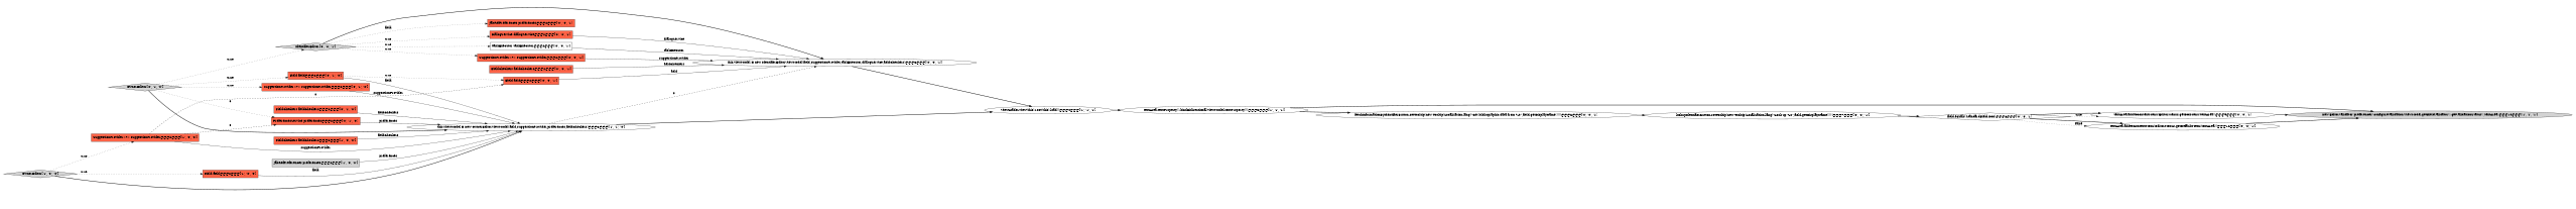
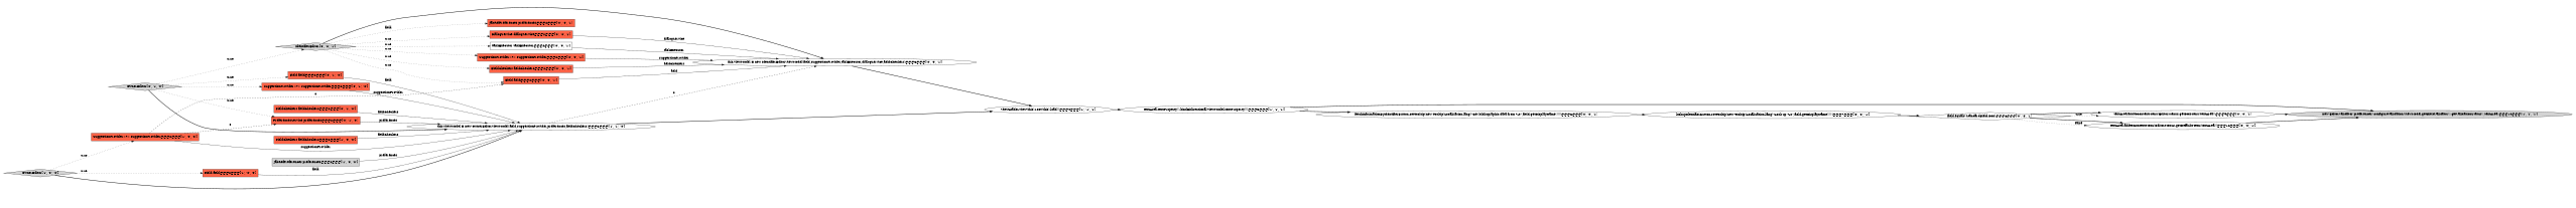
  digraph {
    rankdir=LR
    node [fillcolor=tomato shape=box style=filled]
    edge [style=bold]
    n1 [fillcolor=white label="textArea.textProperty().bindBidirectional(viewModel.textProperty())@@@5@@@['1', '1', '1']" shape=ellipse]
    n2 [fillcolor=lightgray label="new EditorValidator(preferences).configureValidation(viewModel.getFieldValidator().getValidationStatus(),textArea)@@@14@@@['1', '1', '1']" shape=ellipse]
    n3 [fillcolor=white label="fetchInformationByIdentifierButton.setTooltip(new Tooltip(Localization.lang(\"Get bibliographic data from %0\",field.getDisplayName())))@@@6@@@['0', '0', '1']" shape=ellipse]
    n4 [fillcolor=white label="lookupIdentifierButton.setTooltip(new Tooltip(Localization.lang(\"Look up %0\",field.getDisplayName())))@@@7@@@['0', '0', '1']" shape=ellipse]
    n5 [fillcolor=lightgray label="OwnerEditor['0', '1', '0']" shape=diamond]
    n6 [label="PreferencesService preferences@@@2@@@['0', '1', '0']"]
    n7 [label="SuggestionProvider<?> suggestionProvider@@@2@@@['0', '1', '0']"]
    n8 [fillcolor=white label="this.viewModel = new OwnerEditorViewModel(field,suggestionProvider,preferences,fieldCheckers)@@@3@@@['1', '1', '0']" shape=ellipse]
    n9 [label="Field field@@@2@@@['0', '1', '0']"]
    n10 [fillcolor=lightgray label="IdentifierEditor['0', '0', '1']" shape=diamond]
    n11 [label="FieldCheckers fieldCheckers@@@2@@@['0', '1', '0']"]
    n12 [fillcolor=white label="this.viewModel = new IdentifierEditorViewModel(field,suggestionProvider,taskExecutor,dialogService,fieldCheckers)@@@3@@@['0', '0', '1']" shape=ellipse]
    n13 [fillcolor=white label="ViewLoader.view(this).root(this).load()@@@4@@@['1', '1', '1']" shape=ellipse]
    n14 [label="Field field@@@2@@@['0', '0', '1']"]
    n15 [label="DialogService dialogService@@@2@@@['0', '0', '1']"]
    n16 [fillcolor=white label="field.equals(StandardField.DOI)@@@8@@@['0', '0', '1']" shape=diamond]
    n17 [fillcolor=white label="textArea.addToContextMenu(EditorMenus.getDefaultMenu(textArea))@@@12@@@['0', '0', '1']" shape=ellipse]
    n18 [fillcolor=white label="textArea.addToContextMenu(EditorMenus.getDOIMenu(textArea))@@@9@@@['0', '0', '1']" shape=ellipse]
    n19 [fillcolor=white label="TaskExecutor taskExecutor@@@2@@@['0', '0', '1']"]
    n20 [label="SuggestionProvider<?> suggestionProvider@@@2@@@['0', '0', '1']"]
    n21 [label="JabRefPreferences preferences@@@2@@@['0', '0', '1']"]
    n22 [label="FieldCheckers fieldCheckers@@@2@@@['0', '0', '1']"]
    n23 [label="SuggestionProvider<?> suggestionProvider@@@2@@@['1', '0', '0']"]
    n24 [label="FieldCheckers fieldCheckers@@@2@@@['1', '0', '0']"]
    n25 [fillcolor=lightgray label="JabRefPreferences preferences@@@2@@@['1', '0', '0']"]
    n26 [fillcolor=lightgray label="OwnerEditor['1', '0', '0']" shape=diamond]
    n27 [label="Field field@@@2@@@['1', '0', '0']"]
    n1 -> n2
    n1 -> n3
    n3 -> n4
    n4 -> n16
-   n5 -> n6 [label=0 style=dotted]
+   n5 -> n6 [label=true style=dotted]
    n5 -> n7 [label=true style=dotted]
    n5 -> n8
    n5 -> n9 [label=true style=dotted]
    n5 -> n10 [label=true style=dotted]
    n6 -> n8 [label=preferences style=solid]
    n7 -> n8 [label=suggestionProvider style=solid]
    n8 -> n12 [label=0 style=dashed]
    n8 -> n13
    n9 -> n8 [label=field style=solid]
    n10 -> n12
-   n9 -> n14 [label=true style=dotted]
+   n10 -> n14 [label=true style=dotted]
    n10 -> n15 [label=true style=dotted]
    n10 -> n19 [label=true style=dotted]
    n10 -> n20 [label=true style=dotted]
    n10 -> n21 [label=field style=dotted]
+   n10 -> n22 [label=true style=dotted]
    n11 -> n8 [label=fieldCheckers style=solid]
    n12 -> n13
    n13 -> n1
    n14 -> n12 [label=field style=solid]
    n15 -> n12 [label=dialogService style=solid]
    n16 -> n17
    n16 -> n17 [label=false style=dotted]
    n16 -> n18 [label=true style=dotted]
    n16 -> n18
    n17 -> n2
    n18 -> n2
    n19 -> n12 [label=taskExecutor style=solid]
    n20 -> n12 [label=suggestionProvider style=solid]
    n22 -> n12 [label=fieldCheckers style=solid]
    n23 -> n6 [label=0 style=dashed]
    n23 -> n8 [label=suggestionProvider style=solid]
    n23 -> n14 [label=0 style=dashed]
    n24 -> n8 [label=fieldCheckers style=solid]
    n25 -> n8 [label=preferences style=solid]
    n26 -> n8
    n26 -> n23 [label=true style=dotted]
    n26 -> n27 [label=true style=dotted]
    n27 -> n8 [label=field style=solid]
  }
